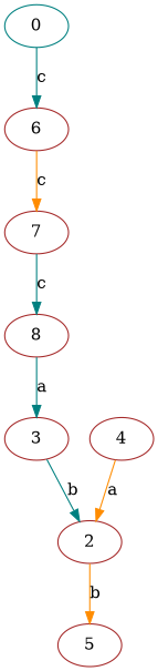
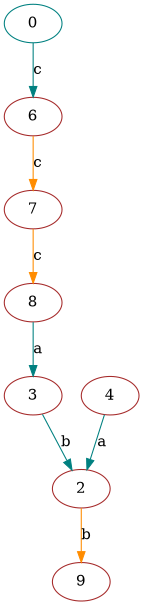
  strict digraph {
    node [color=brown]
    edge [color=teal]
    0 [color=teal]
    6
    7
    n4 [label=4]
    2
-   5
+   5 [label=9]
    3
    8
    0 -> 6 [label=c]
    6 -> 7 [color=darkorange label=c]
-   7 -> 8 [label=c]
-   n4 -> 2 [color=darkorange label=a]
+   7 -> 8 [color=darkorange label=c]
+   n4 -> 2 [label=a]
    2 -> 5 [color=darkorange label=b]
    3 -> 2 [label=b]
    8 -> 3 [label=a]
  }
